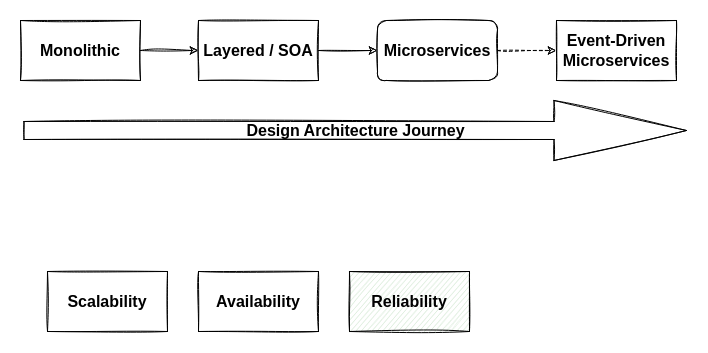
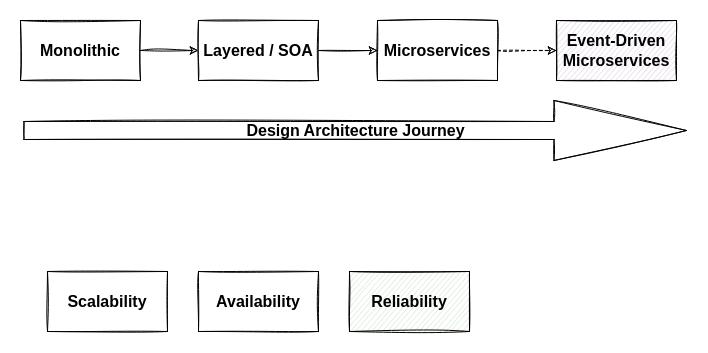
  <mxCell id="0" />
  <mxCell id="1" parent="0" />
  <mxCell id="2" value="" style="edgeStyle=orthogonalEdgeStyle;rounded=0;sketch=1;orthogonalLoop=1;jettySize=auto;html=1;fontSize=16;" edge="1" parent="1" source="3" target="5"><mxGeometry relative="1" as="geometry" /></mxCell>
  <mxCell id="3" value="Monolithic" style="rounded=0;whiteSpace=wrap;html=1;sketch=1;fontStyle=1;fontSize=16;" vertex="1" parent="1"><mxGeometry x="20" y="20" width="120" height="60" as="geometry" /></mxCell>
  <mxCell id="4" value="" style="edgeStyle=orthogonalEdgeStyle;rounded=0;sketch=1;orthogonalLoop=1;jettySize=auto;html=1;fontSize=16;" edge="1" parent="1" source="5" target="7"><mxGeometry relative="1" as="geometry"><mxPoint x="336" y="50" as="targetPoint" /></mxGeometry></mxCell>
  <mxCell id="5" value="Layered / SOA" style="rounded=0;whiteSpace=wrap;html=1;sketch=1;fontStyle=1;fontSize=16;" vertex="1" parent="1"><mxGeometry x="198" y="20" width="120" height="60" as="geometry" /></mxCell>
  <mxCell id="6" value="" style="edgeStyle=orthogonalEdgeStyle;rounded=0;sketch=1;orthogonalLoop=1;jettySize=auto;html=1;fontSize=16;dashed=1;" edge="1" parent="1" source="7" target="8"><mxGeometry relative="1" as="geometry" /></mxCell>
- <mxCell id="7" value="Microservices" style="whiteSpace=wrap;html=1;sketch=1;fontStyle=1;fontSize=16;rounded=1;" vertex="1" parent="1"><mxGeometry x="377" y="20" width="120" height="60" as="geometry" /></mxCell>
- <mxCell id="8" value="Event-Driven&lt;br&gt;Microservices" style="rounded=0;whiteSpace=wrap;html=1;sketch=1;fontStyle=1;fontSize=16;" vertex="1" parent="1"><mxGeometry x="556" y="20" width="120" height="60" as="geometry" /></mxCell>
+ <mxCell id="7" value="Microservices" style="rounded=0;whiteSpace=wrap;html=1;sketch=1;fontStyle=1;fontSize=16;" vertex="1" parent="1"><mxGeometry x="377" y="20" width="120" height="60" as="geometry" /></mxCell>
+ <mxCell id="8" value="Event-Driven&lt;br&gt;Microservices" style="rounded=0;whiteSpace=wrap;html=1;sketch=1;fontStyle=1;fontSize=16;fillColor=#e1d5e7;" vertex="1" parent="1"><mxGeometry x="556" y="20" width="120" height="60" as="geometry" /></mxCell>
  <mxCell id="9" value="Design Architecture Journey" style="shape=singleArrow;whiteSpace=wrap;html=1;sketch=1;fontSize=16;fontStyle=1" vertex="1" parent="1"><mxGeometry x="23.5" y="100" width="662.5" height="60" as="geometry" /></mxCell>
  <mxCell id="10" value="Scalability" style="rounded=0;whiteSpace=wrap;html=1;sketch=1;fontStyle=1;fontSize=16;" vertex="1" parent="1"><mxGeometry x="47" y="271" width="120" height="60" as="geometry" /></mxCell>
  <mxCell id="11" value="Availability" style="rounded=0;whiteSpace=wrap;html=1;sketch=1;fontStyle=1;fontSize=16;" vertex="1" parent="1"><mxGeometry x="198" y="271" width="120" height="60" as="geometry" /></mxCell>
  <mxCell id="12" value="Reliability" style="rounded=0;whiteSpace=wrap;html=1;sketch=1;fontStyle=1;fontSize=16;fillColor=#d5e8d4;" vertex="1" parent="1"><mxGeometry x="349" y="271" width="120" height="60" as="geometry" /></mxCell>
